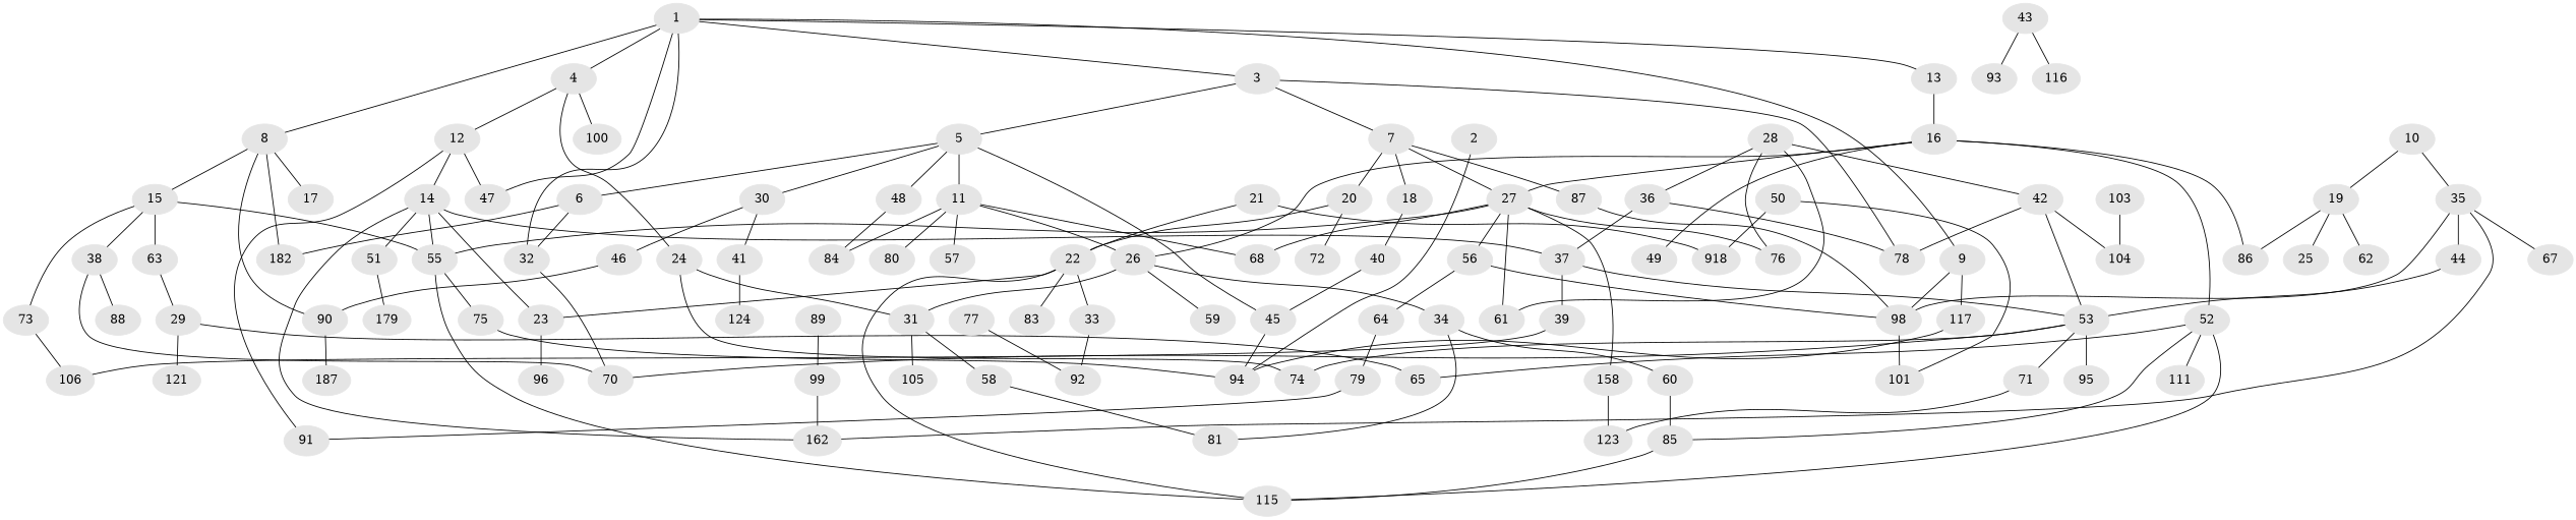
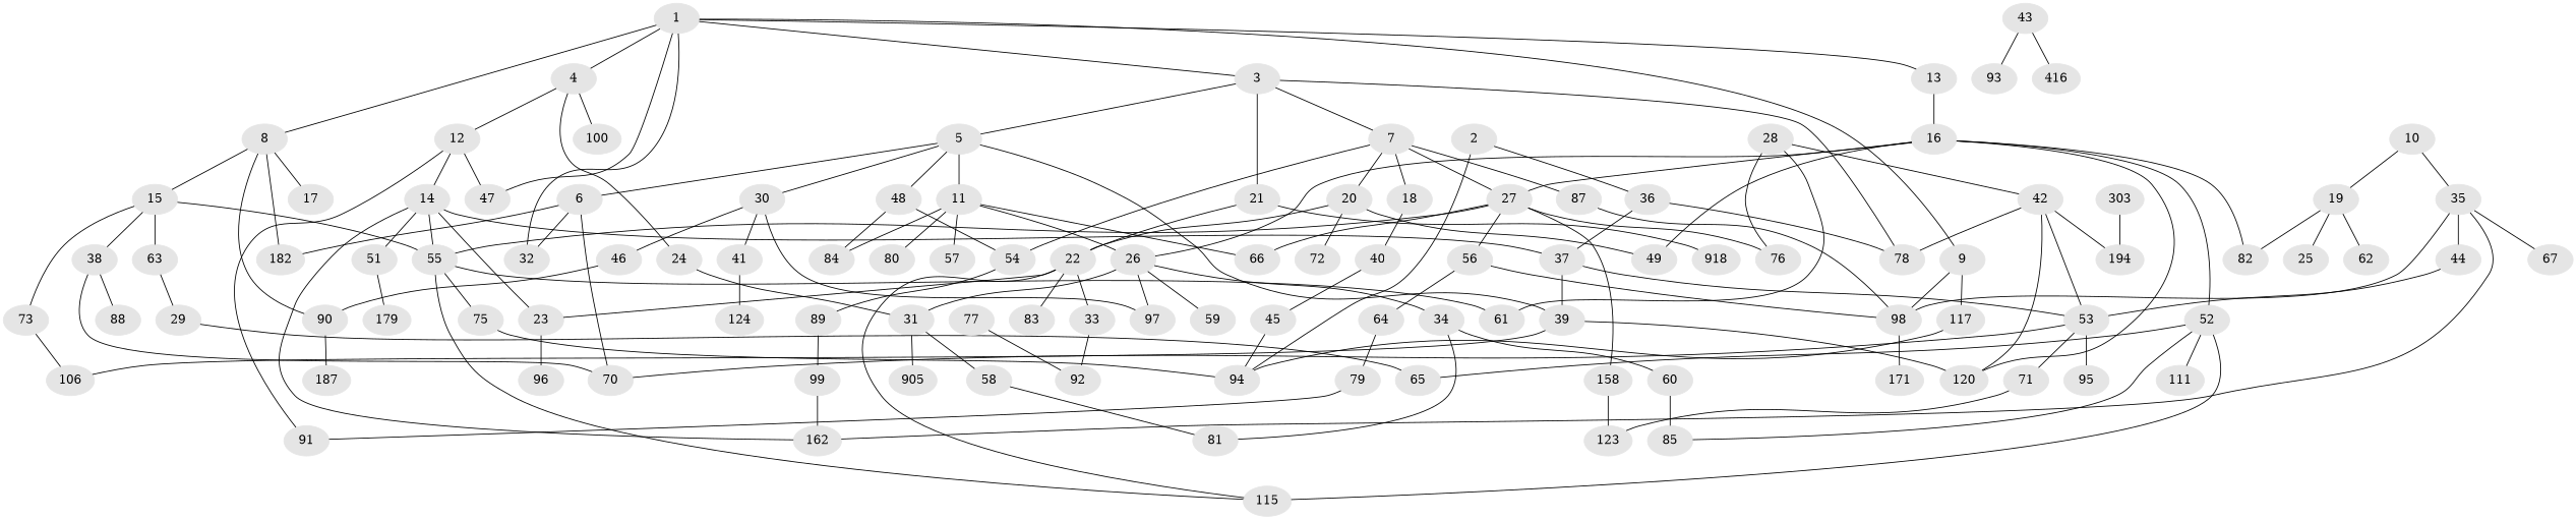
  graph {
    node [color=gray90 style=filled]
    1
    3
    4
    8
    9
    13
    32
    47
    2
    36
    94
    5
    7
    21
    78
    12
    24
    100
    n19 [label=182]
    15
    17
    90
    98
    117
    16
    37
    6
    11
    30
    39
    48
    18
    20
    27
+   54
    87
    22
    n38 [label=918]
    14
    91
    31
-   74
    70
    10
    19
    35
    57
-   66 [label=68]
+   66
    80
    84
    26
+   97
    41
    46
+   120
    106
    40
    49
    72
    55
    56
    61
    n63 [label=158]
    76
    89
    38
    63
    73
    n69 [label=187]
-   101
-   86
+   101 [label=171]
+   86 [label=82]
    25
    62
    n74 [label=162]
    44
    67
    34
    60
    81
    23
    51
    52
    96
    53
    n85 [label=179]
    115
    75
    88
    29
    59
    65
    85
    111
    77
    92
-   121
    45
    33
    83
    58
-   105
+   105 [label=905]
    28
    42
    64
    n105 [label=123]
-   104
+   104 [label=194]
    n107 [label=124]
-   50
    71
    95
    43
    93
-   116
-   103
+   116 [label=416]
+   103 [label=303]
    99
    79
    1 -- 3
    1 -- 4
    1 -- 8
    1 -- 9
    1 -- 13
    1 -- 32
    1 -- 47
    3 -- 5
    3 -- 7
+   3 -- 21
    3 -- 78
    4 -- 12
    4 -- 24
    4 -- 100
    8 -- n19
    8 -- 15
    8 -- 17
    8 -- 90
    9 -- 98
    9 -- 117
    13 -- 16
-   28 -- 36
+   2 -- 36
    2 -- 94
    36 -- 78
    36 -- 37
    5 -- 6
    5 -- 11
    5 -- 30
-   5 -- 45
+   5 -- 39
    5 -- 48
    7 -- 18
    7 -- 20
    7 -- 27
+   7 -- 54
    7 -- 87
    21 -- 22
    21 -- n38
    12 -- 47
    12 -- 14
    12 -- 91
    24 -- 31
-   24 -- 74
    15 -- 55
    15 -- 38
    15 -- 63
    15 -- 73
    90 -- n69
    98 -- 101
    117 -- 94
    16 -- 27
    16 -- 26
+   16 -- 120
    16 -- 49
    16 -- 86
    16 -- 52
    37 -- 39
    37 -- 53
    6 -- 32
    6 -- n19
-   32 -- 70
+   6 -- 70
    11 -- 57
    11 -- 66
    11 -- 80
    11 -- 84
    11 -- 26
+   30 -- 97
    30 -- 41
    30 -- 46
+   39 -- 120
    39 -- 106
+   48 -- 54
    48 -- 84
    18 -- 40
    20 -- 22
+   20 -- 49
    20 -- 72
    27 -- 66
    27 -- 55
    27 -- 56
-   27 -- 61
+   55 -- 61
    27 -- n63
    27 -- 76
+   54 -- 89
    87 -- 98
    22 -- 23
    22 -- 115
    22 -- 33
    22 -- 83
    14 -- 37
    14 -- 55
    14 -- n74
    14 -- 23
    14 -- 51
    31 -- 58
    31 -- 105
    10 -- 19
    10 -- 35
    19 -- 86
    19 -- 25
    19 -- 62
    35 -- 98
    35 -- n74
    35 -- 44
    35 -- 67
    26 -- 31
+   26 -- 97
    26 -- 34
    26 -- 59
    41 -- n107
    46 -- 90
    40 -- 45
    55 -- 115
    55 -- 75
    56 -- 98
    56 -- 64
    n63 -- n105
    89 -- 99
    38 -- 70
    38 -- 88
    63 -- 29
    73 -- 106
    44 -- 53
    34 -- 60
    34 -- 81
    60 -- 85
    23 -- 96
    51 -- n85
    52 -- 115
    52 -- 65
    52 -- 85
    52 -- 111
-   53 -- 74
    53 -- 70
    53 -- 71
    53 -- 95
    75 -- 94
    29 -- 65
-   29 -- 121
-   85 -- 115
    77 -- 92
    45 -- 94
    33 -- 92
    58 -- 81
    28 -- 61
    28 -- 76
    28 -- 42
    42 -- 78
+   42 -- 120
    42 -- 53
    42 -- 104
    64 -- 79
-   50 -- n38
-   50 -- 101
    71 -- n105
    43 -- 93
    43 -- 116
    103 -- 104
    99 -- n74
    79 -- 91
  }
